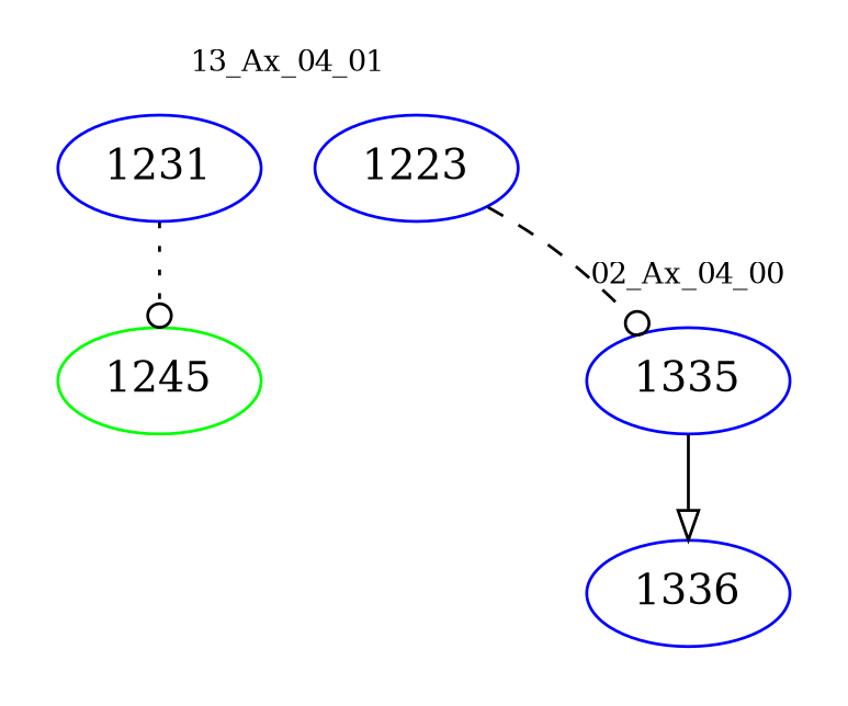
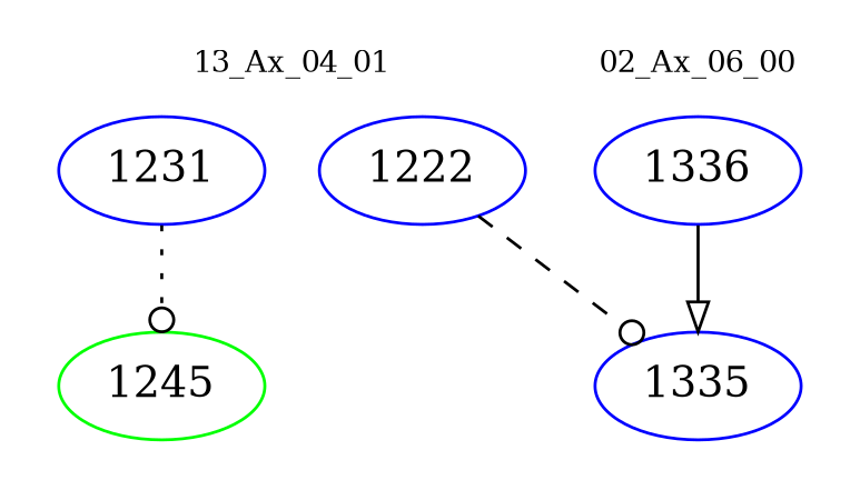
  digraph {
    node [color=blue]
    edge [arrowhead=odot color=black]
-   n1 [label=1223]
+   n1 [label=1222]
    n2 [label=1231]
    n3 [color=green label=1245]
    n4 [label=1335]
    n5 [label=1336]
    subgraph cluster_1 {
      color=white
      fontsize=10
      label="13_Ax_04_01"
      n1
      n2
      n3
    }
    subgraph cluster_2 {
      color=white
      fontsize=10
-     label="02_Ax_04_00"
+     label="02_Ax_06_00"
      n4
      n5
    }
    n1 -> n4 [style=dashed]
    n2 -> n3 [style=dotted]
-   n4 -> n5 [arrowhead=onormal style=solid]
+   n5 -> n4 [arrowhead=onormal style=solid]
  }
